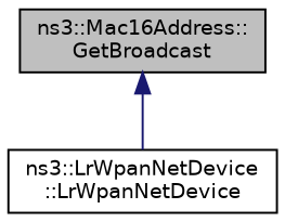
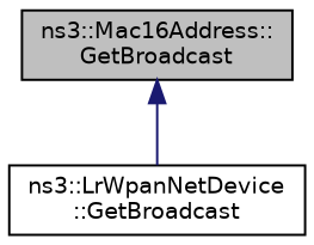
  digraph {
    rankdir=TB
    node [color=black fontname=Helvetica fontsize=10 shape=record style=filled]
    n1 [fillcolor=grey75 fontcolor=black height=0.2 label="ns3::Mac16Address::\lGetBroadcast" width=0.4]
-   n2 [fillcolor=white height=0.2 label="ns3::LrWpanNetDevice\l::LrWpanNetDevice" width=0.4]
+   n2 [fillcolor=white height=0.2 label="ns3::LrWpanNetDevice\l::GetBroadcast" width=0.4]
    n1 -> n2 [color=midnightblue dir=back fontname=Helvetica fontsize=10 labelfontname=Helvetica labelfontsize=10 style=solid]
  }
